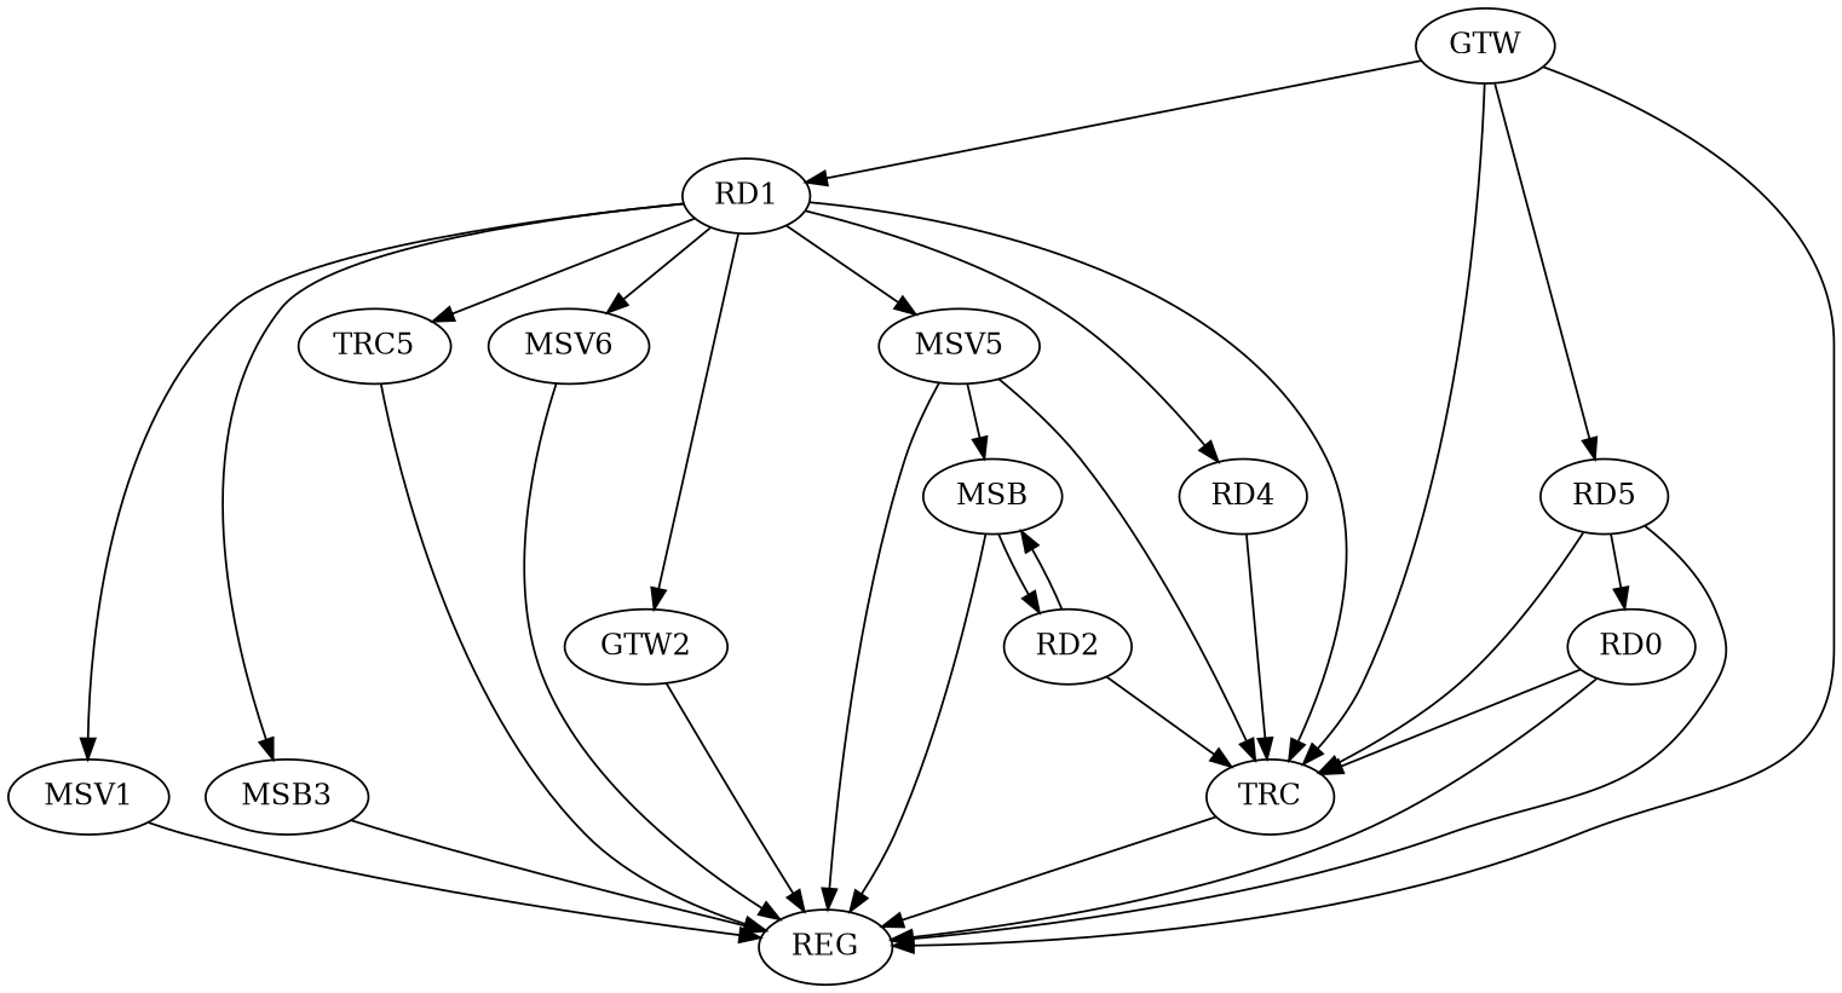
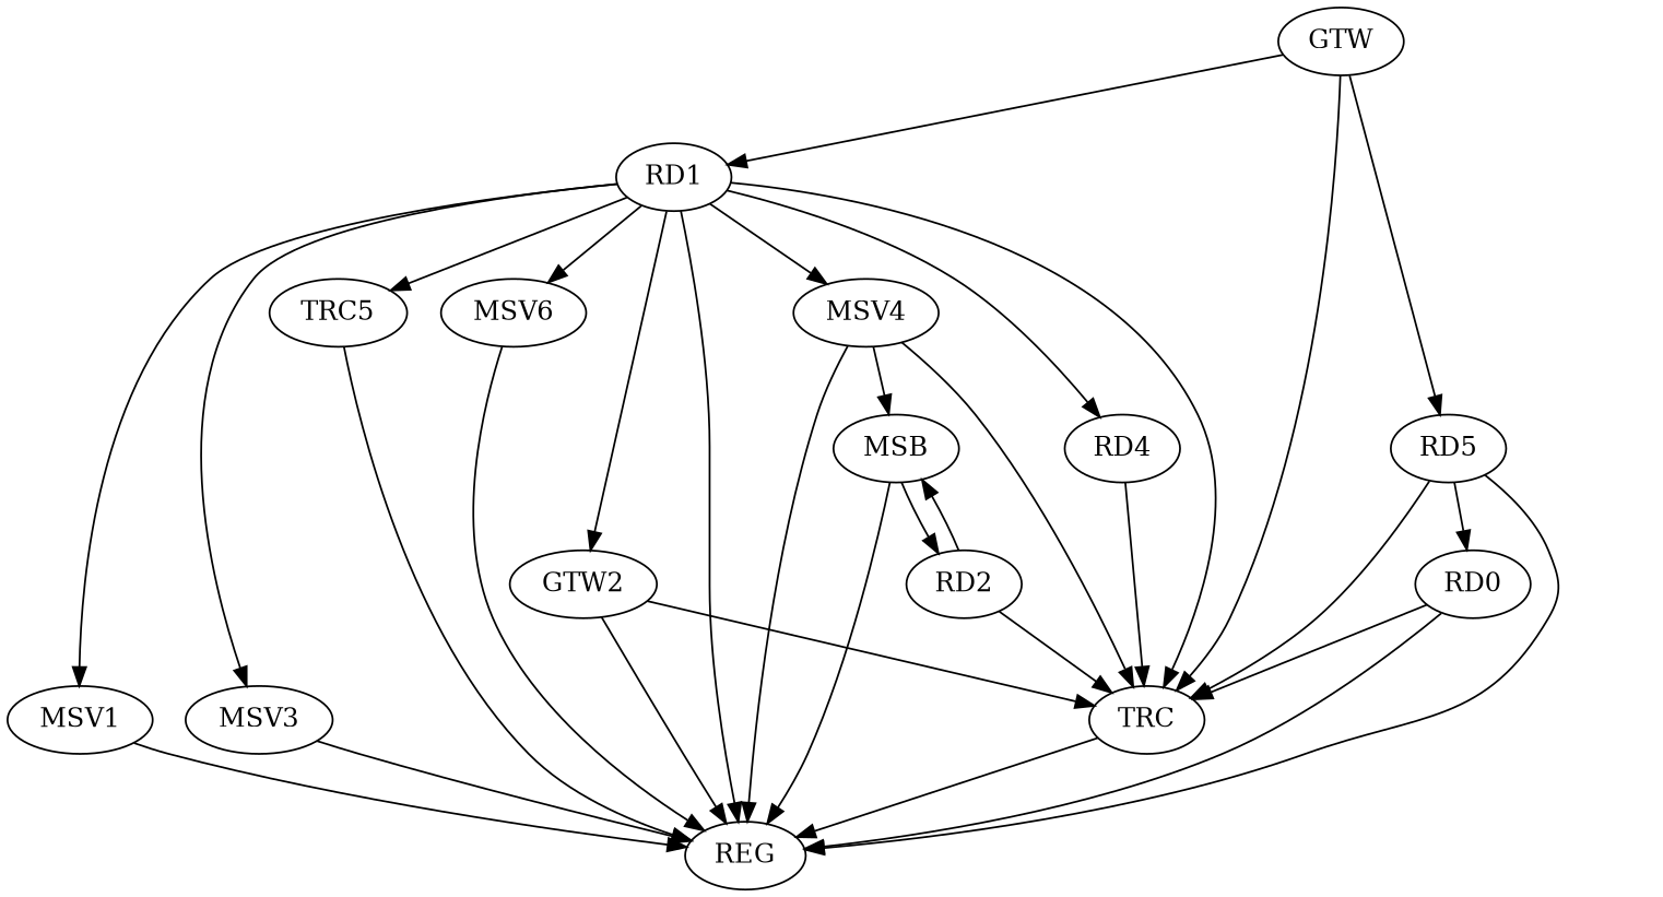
  strict digraph {
    n1 [label=RD1]
    n2 [label=RD4]
    n3 [label=REG]
    n4 [label=TRC]
    n5 [label=MSV1]
    n6 [label=GTW2]
-   n7 [label=MSB3]
-   n8 [label=MSV5]
+   n7 [label=MSV3]
+   n8 [label=MSV4]
    n9 [label=TRC5]
    n10 [label=MSV6]
    n11 [label=MSB]
    n12 [label=RD2]
    n13 [label=RD0]
    n14 [label=RD5]
    n15 [label=GTW]
    n1 -> n2
-   n15 -> n3
+   n1 -> n3
    n1 -> n4
    n1 -> n5
    n1 -> n6
    n1 -> n7
    n1 -> n8
    n1 -> n9
    n1 -> n10
    n2 -> n4
    n4 -> n3
    n5 -> n3
    n6 -> n3
+   n6 -> n4
    n7 -> n3
    n8 -> n3
    n8 -> n4
    n8 -> n11
    n9 -> n3
    n10 -> n3
    n11 -> n3
    n11 -> n12
    n12 -> n4
    n12 -> n11
    n13 -> n3
    n13 -> n4
    n14 -> n3
    n14 -> n4
    n14 -> n13
    n15 -> n1
    n15 -> n4
    n15 -> n14
  }
